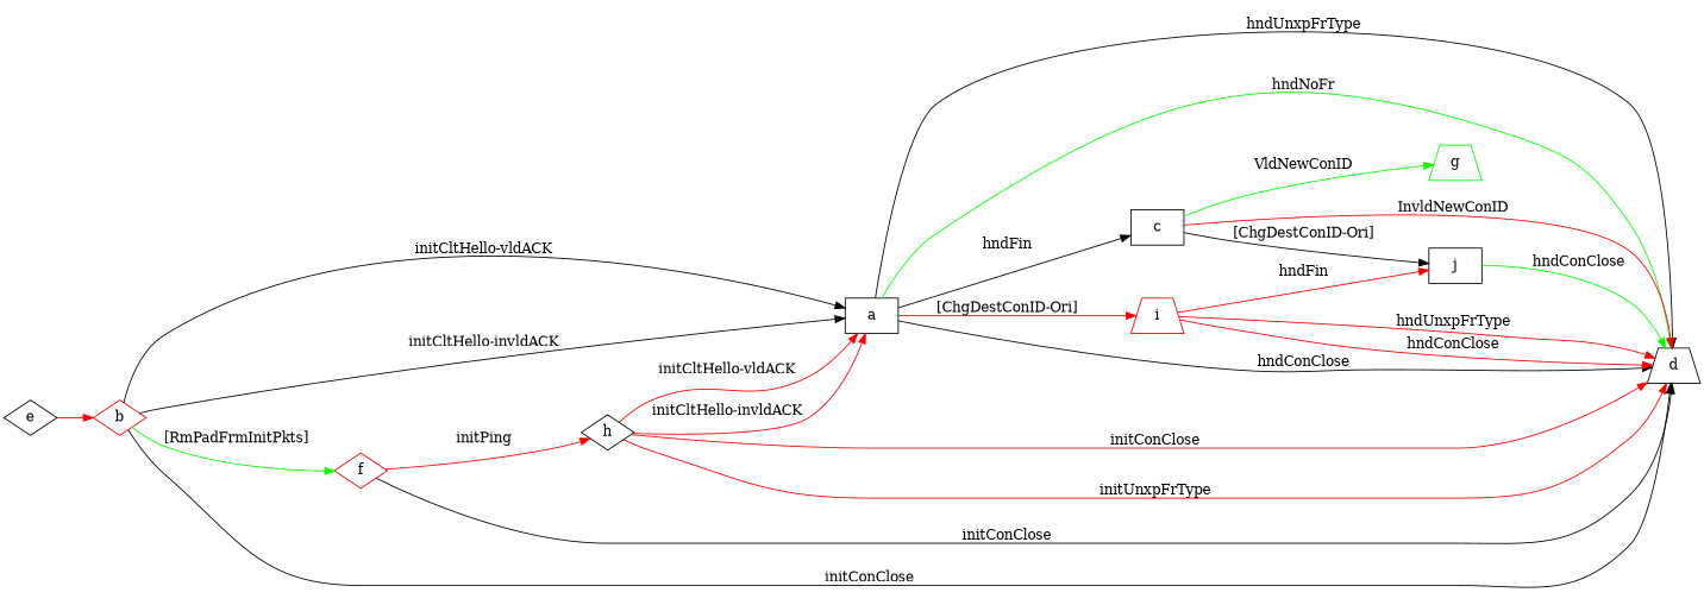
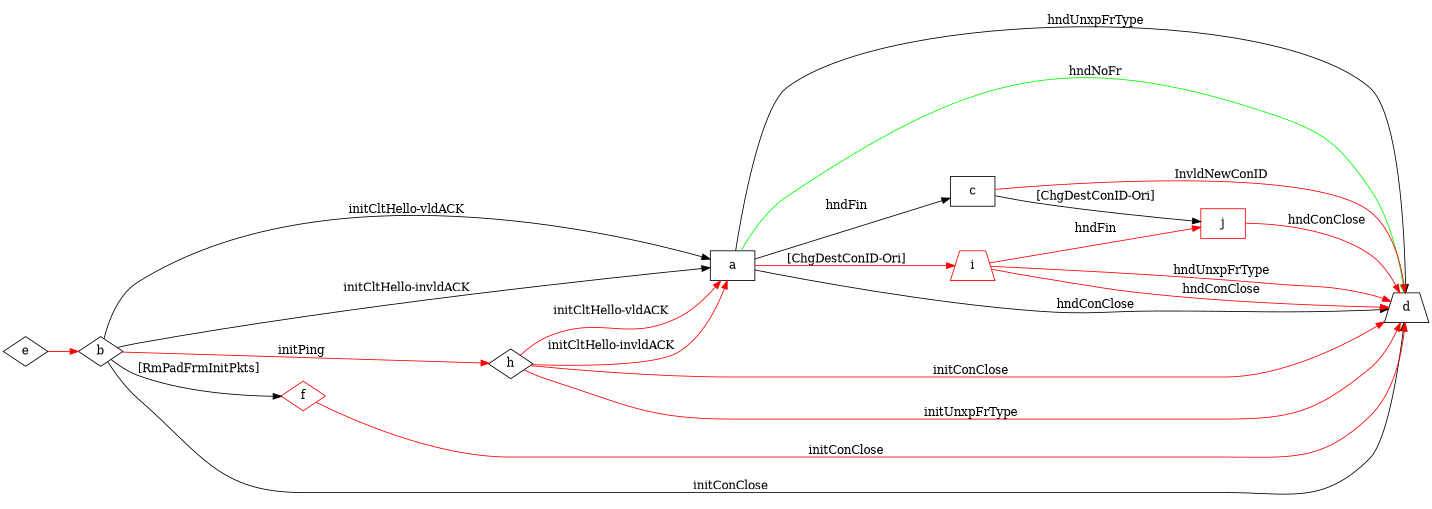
  digraph {
    rankdir=LR
    node [shape=diamond]
    edge [color=red]
    a [shape=box]
    c [shape=box]
    d [shape=trapezium]
    i [color=red shape=trapezium]
-   g [color=green shape=trapezium]
-   j [color=black shape=box]
-   b [color=red]
+   j [color=red shape=box]
+   b
    f [color=red]
    h [color=black]
    e
    a -> c [label="hndFin " color=""]
    a -> d [label="hndConClose " color=""]
    a -> d [label="hndUnxpFrType " color=""]
    a -> d [color=green label="hndNoFr "]
    a -> i [label="[ChgDestConID-Ori] "]
    c -> d [label="InvldNewConID "]
-   c -> g [color=green label="VldNewConID "]
    c -> j [color=black label="[ChgDestConID-Ori] "]
    i -> d [label="hndConClose "]
    i -> d [label="hndUnxpFrType "]
    i -> j [label="hndFin "]
-   j -> d [color=green label="hndConClose "]
+   j -> d [label="hndConClose "]
    b -> a [label="initCltHello-vldACK " color=""]
    b -> a [label="initCltHello-invldACK " color=""]
    b -> d [label="initConClose " color=""]
-   b -> f [label="[RmPadFrmInitPkts] " color=green]
-   f -> h [label="initPing "]
-   f -> d [label="initConClose " color=""]
+   b -> f [label="[RmPadFrmInitPkts] " color=""]
+   b -> h [label="initPing "]
+   f -> d [label="initConClose "]
    h -> a [label="initCltHello-vldACK "]
    h -> a [label="initCltHello-invldACK "]
    h -> d [label="initConClose "]
    h -> d [label="initUnxpFrType "]
    e -> b
  }
